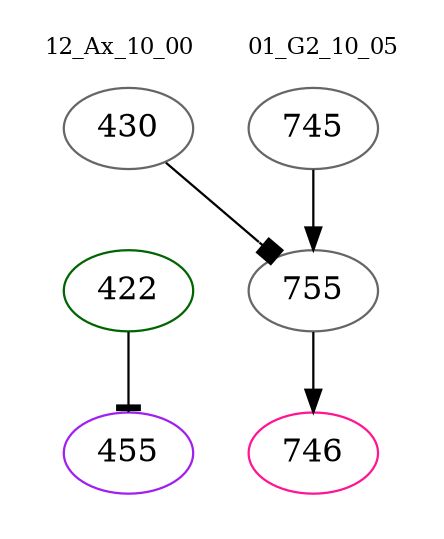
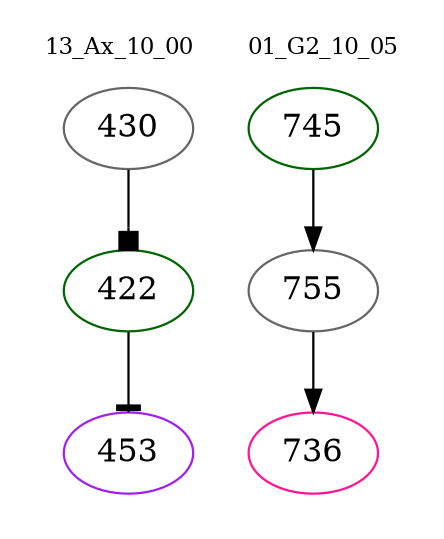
  digraph {
    node [color=gray40]
    edge [arrowhead=normal color=black]
    n1 [label=430]
    n2 [color=darkgreen label=422]
-   n3 [color=purple label=455]
-   n4 [label=745]
+   n3 [color=purple label=453]
+   n4 [color=darkgreen label=745]
    n5 [label=755]
-   n6 [color=deeppink label=746]
+   n6 [color=deeppink label=736]
    subgraph cluster_1 {
      color=white
      fontsize=10
-     label="12_Ax_10_00"
+     label="13_Ax_10_00"
      n1
      n2
      n3
    }
    subgraph cluster_2 {
      color=white
      fontsize=10
      label="01_G2_10_05"
      n4
      n5
      n6
    }
-   n1 -> n5 [arrowhead=box]
+   n1 -> n2 [arrowhead=box]
    n2 -> n3 [arrowhead=tee]
    n4 -> n5
    n5 -> n6
  }
